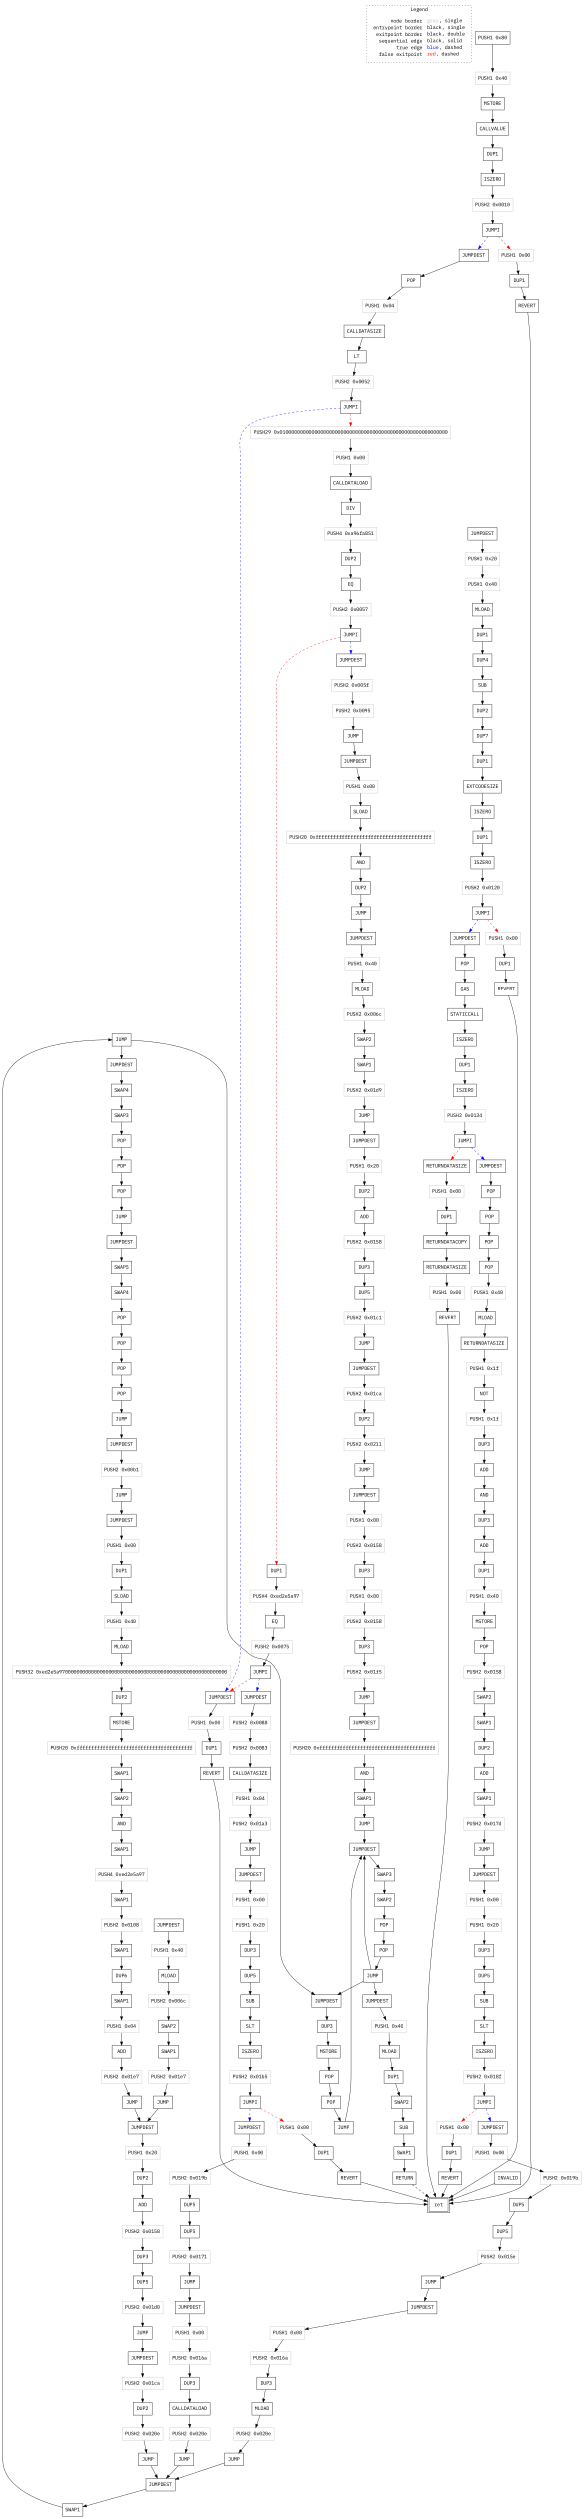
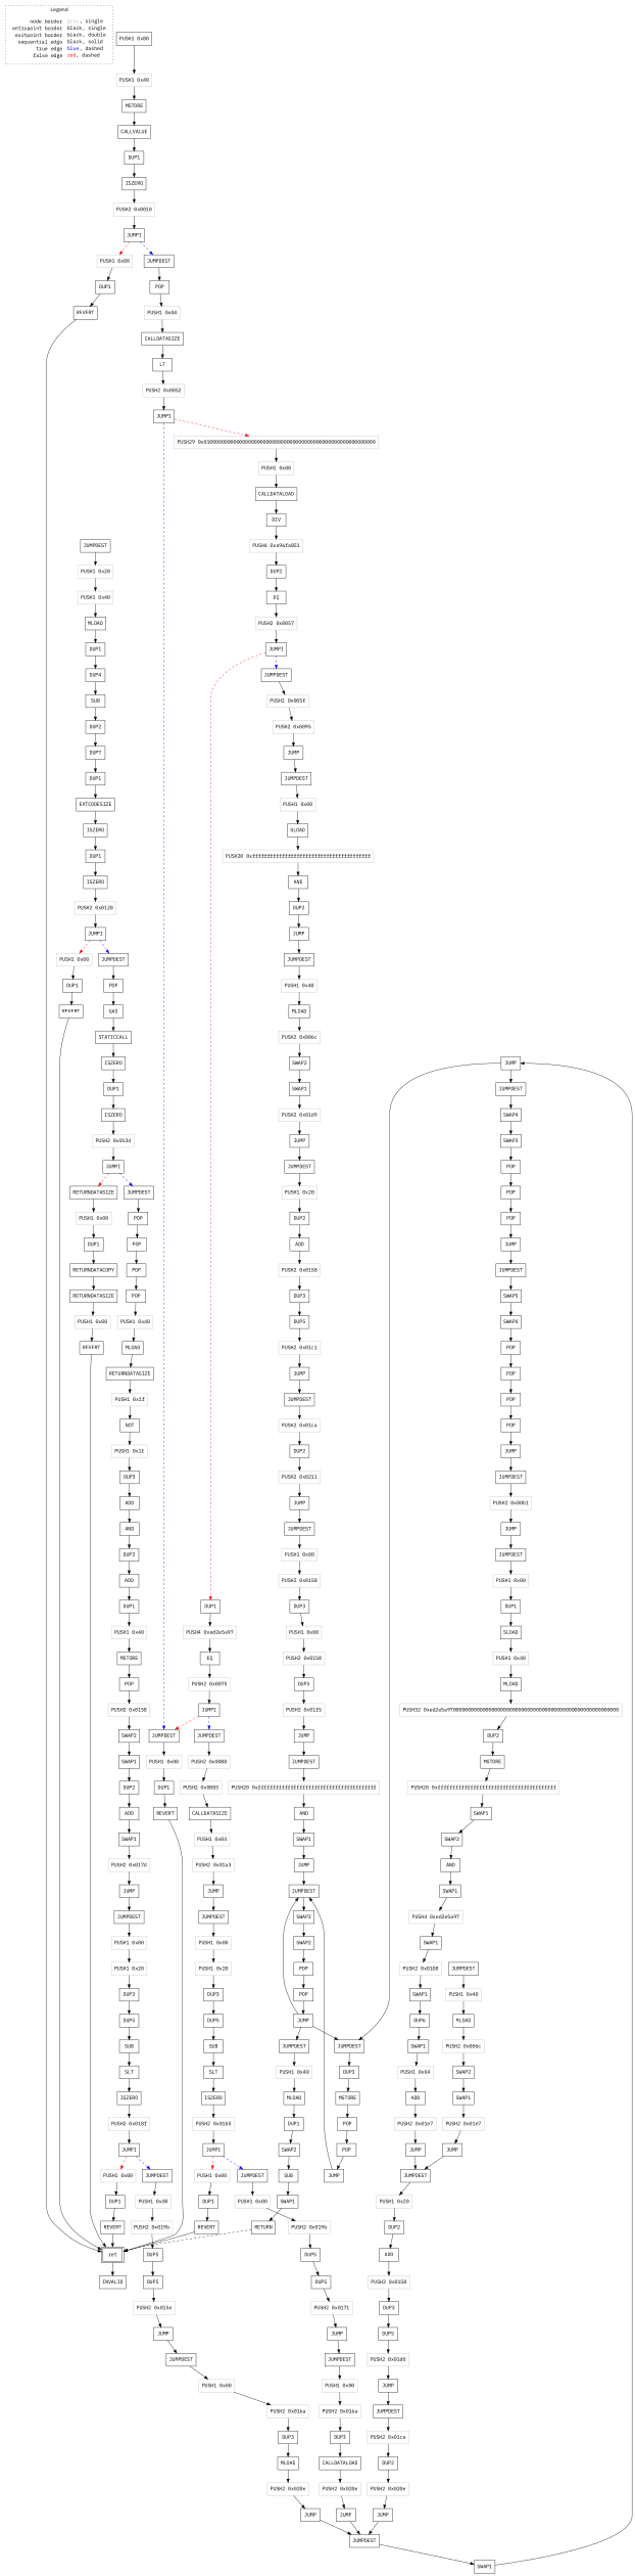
  digraph {
    fontname="IBM Plex Mono"
    node [fontname="IBM Plex Mono" shape=rect color=black]
    edge [color=black fontname="IBM Plex Mono"]
-   n1 [label=<<table border="0" cellpadding="2" cellspacing="0" cellborder="0"><tr><td align="right">node border&nbsp;</td><td align="left"><font color="gray">gray</font>, single</td></tr><tr><td align="right">entrypoint border&nbsp;</td><td align="left"><font color="black">black</font>, single</td></tr><tr><td align="right">exitpoint border&nbsp;</td><td align="left"><font color="black">black</font>, double</td></tr><tr><td align="right">sequential edge&nbsp;</td><td align="left"><font color="black">black</font>, solid</td></tr><tr><td align="right">true edge&nbsp;</td><td align="left"><font color="blue">blue</font>, dashed</td></tr><tr><td align="right">false exitpoint&nbsp;</td><td align="left"><font color="red">red</font>, dashed</td></tr></table>> shape=plaintext color=""]
+   n1 [label=<<table border="0" cellpadding="2" cellspacing="0" cellborder="0"><tr><td align="right">node border&nbsp;</td><td align="left"><font color="gray">gray</font>, single</td></tr><tr><td align="right">entrypoint border&nbsp;</td><td align="left"><font color="black">black</font>, single</td></tr><tr><td align="right">exitpoint border&nbsp;</td><td align="left"><font color="black">black</font>, double</td></tr><tr><td align="right">sequential edge&nbsp;</td><td align="left"><font color="black">black</font>, solid</td></tr><tr><td align="right">true edge&nbsp;</td><td align="left"><font color="blue">blue</font>, dashed</td></tr><tr><td align="right">false edge&nbsp;</td><td align="left"><font color="red">red</font>, dashed</td></tr></table>> shape=plaintext color=""]
    n2 [label=<DUP2>]
    n3 [color=gray label=<PUSH2 0x0211>]
    n4 [label=<JUMP>]
    n5 [label=<JUMPDEST>]
    n6 [color=gray label=<PUSH1 0x00>]
    n7 [label=<JUMPDEST>]
    n8 [label=<DUP3>]
    n9 [label=<MSTORE>]
    n10 [label=<POP>]
    n11 [label=<POP>]
    n12 [label=<JUMP>]
    n13 [label=<JUMPDEST>]
    n14 [label=<SWAP3>]
    n15 [label=<JUMPDEST>]
    n16 [color=gray label=<PUSH2 0x01ca>]
    n17 [label=<DUP2>]
    n18 [color=gray label=<PUSH2 0x020e>]
    n19 [label=<JUMP>]
    n20 [label=<JUMPDEST>]
    n21 [label=<SWAP1>]
    n22 [label=<JUMPDEST>]
    n23 [color=gray label=<PUSH1 0x20>]
    n24 [label=<DUP2>]
    n25 [label=<ADD>]
    n26 [color=gray label=<PUSH2 0x0158>]
    n27 [label=<DUP3>]
    n28 [label=<DUP5>]
    n29 [color=gray label=<PUSH2 0x01c1>]
    n30 [label=<JUMP>]
    n31 [label=<JUMPDEST>]
    n32 [color=gray label=<PUSH2 0x01ca>]
    n33 [label=<JUMPDEST>]
    n34 [color=gray label=<PUSH1 0x20>]
    n35 [label=<DUP2>]
    n36 [label=<ADD>]
    n37 [color=gray label=<PUSH2 0x0158>]
    n38 [label=<DUP3>]
    n39 [label=<DUP5>]
    n40 [color=gray label=<PUSH2 0x01d0>]
    n41 [label=<JUMP>]
    n42 [label=<JUMPDEST>]
    n43 [color=gray label=<PUSH20 0xffffffffffffffffffffffffffffffffffffffff>]
    n44 [label=<AND>]
    n45 [label=<MSTORE>]
    n46 [label=<CALLVALUE>]
    n47 [label=<DUP1>]
    n48 [label=<ISZERO>]
    n49 [color=gray label=<PUSH2 0x0010>]
    n50 [label=<JUMPI>]
    n51 [label=<JUMPDEST>]
    n52 [color=gray label=<PUSH1 0x00>]
    n53 [label=<POP>]
    n54 [label=<DUP1>]
    n55 [label=<SWAP1>]
    n56 [label=<JUMP>]
    n57 [label=<REVERT>]
    n58 [label=<ret> peripheries=2]
    n59 [label=<JUMP>]
    n60 [label=<JUMPDEST>]
    n61 [color=gray label=<PUSH1 0x04>]
    n62 [label=<SWAP4>]
    n63 [label=<CALLDATASIZE>]
    n64 [color=gray label=<PUSH2 0x0158>]
    n65 [label=<LT>]
    n66 [color=gray label=<PUSH2 0x0052>]
    n67 [label=<JUMPI>]
    n68 [label=<DUP3>]
    n69 [color=gray label=<PUSH1 0x00>]
    n70 [color=gray label=<PUSH2 0x0158>]
    n71 [label=<JUMPDEST>]
    n72 [color=gray label=<PUSH29 0x0100000000000000000000000000000000000000000000000000000000>]
    n73 [color=gray label=<PUSH1 0x00>]
    n74 [color=gray label=<PUSH1 0x00>]
    n75 [label=<DUP3>]
    n76 [color=gray label=<PUSH2 0x01f5>]
    n77 [label=<JUMP>]
    n78 [label=<INVALID>]
    n79 [label=<CALLDATALOAD>]
    n80 [label=<DIV>]
    n81 [color=gray label=<PUSH4 0xa96fa851>]
    n82 [label=<DUP2>]
    n83 [label=<EQ>]
    n84 [color=gray label=<PUSH2 0x0057>]
    n85 [label=<JUMPI>]
    n86 [label=<DUP1>]
    n87 [label=<JUMPDEST>]
    n88 [color=gray label=<PUSH4 0xed2e5a97>]
    n89 [color=gray label=<PUSH2 0x005f>]
    n90 [label=<EQ>]
    n91 [color=gray label=<PUSH2 0x0075>]
    n92 [label=<JUMPI>]
    n93 [label=<JUMPDEST>]
    n94 [color=gray label=<PUSH2 0x0088>]
    n95 [label=<DUP1>]
    n96 [label=<REVERT>]
    n97 [color=gray label=<PUSH2 0x0095>]
    n98 [label=<JUMP>]
    n99 [label=<JUMPDEST>]
    n100 [color=gray label=<PUSH1 0x00>]
    n101 [label=<JUMPDEST>]
    n102 [color=gray label=<PUSH1 0x40>]
    n103 [label=<MLOAD>]
    n104 [color=gray label=<PUSH2 0x006c>]
    n105 [label=<SWAP2>]
    n106 [label=<SWAP1>]
    n107 [color=gray label=<PUSH2 0x01d9>]
    n108 [label=<JUMP>]
    n109 [label=<JUMPDEST>]
    n110 [color=gray label=<PUSH1 0x40>]
    n111 [label=<MLOAD>]
    n112 [label=<DUP1>]
    n113 [label=<SWAP2>]
    n114 [label=<SUB>]
    n115 [label=<SWAP1>]
    n116 [label=<RETURN>]
    n117 [color=gray label=<PUSH2 0x0083>]
    n118 [label=<CALLDATASIZE>]
    n119 [color=gray label=<PUSH1 0x04>]
    n120 [color=gray label=<PUSH2 0x01a3>]
    n121 [label=<JUMP>]
    n122 [label=<JUMPDEST>]
    n123 [color=gray label=<PUSH1 0x00>]
    n124 [label=<JUMPDEST>]
    n125 [color=gray label=<PUSH2 0x00b1>]
    n126 [label=<JUMP>]
    n127 [label=<JUMPDEST>]
    n128 [color=gray label=<PUSH1 0x00>]
    n129 [label=<JUMPDEST>]
    n130 [color=gray label=<PUSH1 0x40>]
    n131 [label=<MLOAD>]
    n132 [color=gray label=<PUSH2 0x006c>]
    n133 [label=<SWAP2>]
    n134 [label=<SWAP1>]
    n135 [color=gray label=<PUSH2 0x01e7>]
    n136 [label=<JUMP>]
    n137 [label=<SLOAD>]
    n138 [color=gray label=<PUSH20 0xffffffffffffffffffffffffffffffffffffffff>]
    n139 [label=<AND>]
    n140 [label=<DUP2>]
    n141 [label=<JUMP>]
    n142 [label=<DUP1>]
    n143 [label=<SLOAD>]
    n144 [color=gray label=<PUSH1 0x40>]
    n145 [label=<MLOAD>]
    n146 [color=gray label=<PUSH32 0xed2e5a9700000000000000000000000000000000000000000000000000000000>]
    n147 [label=<DUP2>]
    n148 [label=<PUSH1 0x80>]
    n149 [color=gray label=<PUSH1 0x40>]
    n150 [label=<MSTORE>]
    n151 [color=gray label=<PUSH20 0xffffffffffffffffffffffffffffffffffffffff>]
    n152 [label=<SWAP1>]
    n153 [label=<SWAP2>]
    n154 [label=<AND>]
    n155 [label=<SWAP1>]
    n156 [color=gray label=<PUSH4 0xed2e5a97>]
    n157 [label=<SWAP1>]
    n158 [color=gray label=<PUSH2 0x0108>]
    n159 [label=<SWAP1>]
    n160 [label=<DUP6>]
    n161 [label=<SWAP1>]
    n162 [color=gray label=<PUSH1 0x04>]
    n163 [label=<ADD>]
    n164 [color=gray label=<PUSH2 0x01e7>]
    n165 [label=<JUMP>]
    n166 [label=<JUMPDEST>]
    n167 [color=gray label=<PUSH1 0x20>]
    n168 [color=gray label=<PUSH1 0x40>]
    n169 [label=<MLOAD>]
    n170 [label=<DUP1>]
    n171 [label=<DUP4>]
    n172 [label=<SUB>]
    n173 [label=<DUP2>]
    n174 [label=<DUP7>]
    n175 [label=<DUP1>]
    n176 [label=<EXTCODESIZE>]
    n177 [label=<ISZERO>]
    n178 [label=<DUP1>]
    n179 [label=<ISZERO>]
    n180 [color=gray label=<PUSH2 0x0120>]
    n181 [label=<JUMPI>]
    n182 [label=<JUMPDEST>]
    n183 [color=gray label=<PUSH1 0x00>]
    n184 [label=<POP>]
    n185 [label=<DUP1>]
    n186 [label=<REVERT>]
    n187 [label=<GAS>]
    n188 [label=<STATICCALL>]
    n189 [label=<ISZERO>]
    n190 [label=<DUP1>]
    n191 [label=<ISZERO>]
    n192 [color=gray label=<PUSH2 0x0134>]
    n193 [label=<JUMPI>]
    n194 [label=<RETURNDATASIZE>]
    n195 [label=<JUMPDEST>]
    n196 [color=gray label=<PUSH1 0x00>]
    n197 [label=<POP>]
    n198 [label=<DUP1>]
    n199 [label=<RETURNDATACOPY>]
    n200 [label=<RETURNDATASIZE>]
    n201 [color=gray label=<PUSH1 0x00>]
    n202 [label=<REVERT>]
    n203 [label=<POP>]
    n204 [label=<POP>]
    n205 [label=<POP>]
    n206 [color=gray label=<PUSH1 0x40>]
    n207 [label=<MLOAD>]
    n208 [label=<RETURNDATASIZE>]
    n209 [color=gray label=<PUSH1 0x1f>]
    n210 [label=<NOT>]
    n211 [color=gray label=<PUSH1 0x1f>]
    n212 [label=<DUP3>]
    n213 [label=<ADD>]
    n214 [label=<AND>]
    n215 [label=<DUP3>]
    n216 [label=<ADD>]
    n217 [label=<DUP1>]
    n218 [color=gray label=<PUSH1 0x40>]
    n219 [label=<MSTORE>]
    n220 [label=<POP>]
    n221 [color=gray label=<PUSH2 0x0158>]
    n222 [label=<SWAP2>]
    n223 [label=<SWAP1>]
    n224 [label=<DUP2>]
    n225 [label=<ADD>]
    n226 [label=<SWAP1>]
    n227 [color=gray label=<PUSH2 0x017d>]
    n228 [label=<JUMP>]
    n229 [label=<JUMPDEST>]
    n230 [color=gray label=<PUSH1 0x00>]
    n231 [label=<SWAP2>]
    n232 [label=<POP>]
    n233 [label=<POP>]
    n234 [label=<JUMP>]
    n235 [label=<JUMPDEST>]
    n236 [color=gray label=<PUSH1 0x00>]
    n237 [color=gray label=<PUSH2 0x016a>]
    n238 [label=<DUP3>]
    n239 [label=<MLOAD>]
    n240 [color=gray label=<PUSH2 0x020e>]
    n241 [label=<JUMP>]
    n242 [label=<SWAP3>]
    n243 [label=<POP>]
    n244 [label=<POP>]
    n245 [label=<POP>]
    n246 [label=<JUMP>]
    n247 [label=<JUMPDEST>]
    n248 [label=<SWAP5>]
    n249 [label=<JUMPDEST>]
    n250 [color=gray label=<PUSH1 0x00>]
    n251 [color=gray label=<PUSH2 0x016a>]
    n252 [label=<DUP3>]
    n253 [label=<CALLDATALOAD>]
    n254 [color=gray label=<PUSH2 0x020e>]
    n255 [label=<JUMP>]
    n256 [color=gray label=<PUSH1 0x20>]
    n257 [label=<DUP3>]
    n258 [label=<DUP5>]
    n259 [label=<SUB>]
    n260 [label=<SLT>]
    n261 [label=<ISZERO>]
    n262 [color=gray label=<PUSH2 0x018f>]
    n263 [label=<JUMPI>]
    n264 [label=<JUMPDEST>]
    n265 [color=gray label=<PUSH1 0x00>]
    n266 [color=gray label=<PUSH1 0x00>]
    n267 [label=<DUP1>]
    n268 [label=<REVERT>]
    n269 [color=gray label=<PUSH2 0x019b>]
    n270 [label=<DUP5>]
    n271 [label=<DUP5>]
    n272 [color=gray label=<PUSH2 0x015e>]
    n273 [label=<JUMP>]
    n274 [label=<SWAP4>]
    n275 [label=<POP>]
    n276 [label=<POP>]
    n277 [label=<POP>]
    n278 [label=<POP>]
    n279 [label=<JUMP>]
    n280 [color=gray label=<PUSH1 0x20>]
    n281 [label=<DUP3>]
    n282 [label=<DUP5>]
    n283 [label=<SUB>]
    n284 [label=<SLT>]
    n285 [label=<ISZERO>]
    n286 [color=gray label=<PUSH2 0x01b5>]
    n287 [label=<JUMPI>]
    n288 [label=<JUMPDEST>]
    n289 [color=gray label=<PUSH1 0x00>]
    n290 [color=gray label=<PUSH1 0x00>]
    n291 [label=<DUP1>]
    n292 [label=<REVERT>]
    n293 [color=gray label=<PUSH2 0x019b>]
    n294 [label=<DUP5>]
    n295 [label=<DUP5>]
    n296 [color=gray label=<PUSH2 0x0171>]
    n297 [label=<JUMP>]
    subgraph cluster_1 {
      label=Legend
      style=dotted
      n1
    }
    n2 -> n3
    n3 -> n4
    n4 -> n5
    n5 -> n6
    n6 -> n64
    n7 -> n8
    n8 -> n9
    n9 -> n10
    n10 -> n11
    n11 -> n12
    n12 -> n13
    n13 -> n14
    n14 -> n231
    n15 -> n16
    n16 -> n17
    n17 -> n18
    n18 -> n19
    n19 -> n20
    n20 -> n21
    n21 -> n59
    n22 -> n23
    n23 -> n24
    n24 -> n25
    n25 -> n26
    n26 -> n27
    n27 -> n28
    n28 -> n29
    n29 -> n30
    n30 -> n31
    n31 -> n32
    n32 -> n2
    n33 -> n34
    n34 -> n35
    n35 -> n36
    n36 -> n37
    n37 -> n38
    n38 -> n39
    n39 -> n40
    n40 -> n41
    n41 -> n15
    n42 -> n43
    n43 -> n44
    n44 -> n55
    n45 -> n46
    n46 -> n47
    n47 -> n48
    n48 -> n49
    n49 -> n50
    n50 -> n51 [color=blue style=dashed]
    n50 -> n52 [color=red style=dashed]
    n51 -> n53
    n52 -> n54
    n53 -> n61
    n54 -> n57
    n55 -> n56
    n56 -> n13
    n57 -> n58
    n59 -> n7
    n59 -> n60
    n60 -> n62
    n61 -> n63
    n62 -> n242
    n63 -> n65
    n64 -> n68
    n65 -> n66
    n66 -> n67
    n67 -> n71 [color=blue style=dashed]
    n67 -> n72 [color=red style=dashed]
    n68 -> n69
    n69 -> n70
    n70 -> n75
    n71 -> n73
    n72 -> n74
    n73 -> n95
    n74 -> n79
    n75 -> n76
    n76 -> n77
    n77 -> n42
-   n78 -> n58
+   n58 -> n78
    n79 -> n80
    n80 -> n81
    n81 -> n82
    n82 -> n83
    n83 -> n84
    n84 -> n85
    n85 -> n86 [color=red style=dashed]
    n85 -> n87 [color=blue style=dashed]
    n86 -> n88
    n87 -> n89
    n88 -> n90
    n89 -> n97
    n90 -> n91
    n91 -> n92
    n92 -> n71 [color=red style=dashed]
    n92 -> n93 [color=blue style=dashed]
    n93 -> n94
    n94 -> n117
    n95 -> n96
    n96 -> n58
    n97 -> n98
    n98 -> n99
    n99 -> n100
    n100 -> n137
    n101 -> n102
    n102 -> n103
    n103 -> n104
    n104 -> n105
    n105 -> n106
    n106 -> n107
    n107 -> n108
    n108 -> n22
    n109 -> n110
    n110 -> n111
    n111 -> n112
    n112 -> n113
    n113 -> n114
    n114 -> n115
    n115 -> n116
    n116 -> n58 [style=dashed]
    n117 -> n118
    n118 -> n119
    n119 -> n120
    n120 -> n121
    n121 -> n122
    n122 -> n123
    n123 -> n280
    n124 -> n125
    n125 -> n126
    n126 -> n127
    n127 -> n128
    n128 -> n142
    n129 -> n130
    n130 -> n131
    n131 -> n132
    n132 -> n133
    n133 -> n134
    n134 -> n135
    n135 -> n136
    n136 -> n33
    n137 -> n138
    n138 -> n139
    n139 -> n140
    n140 -> n141
    n141 -> n101
    n142 -> n143
    n143 -> n144
    n144 -> n145
    n145 -> n146
    n146 -> n147
    n147 -> n150
    n148 -> n149
    n149 -> n45
    n150 -> n151
    n151 -> n152
    n152 -> n153
    n153 -> n154
    n154 -> n155
    n155 -> n156
    n156 -> n157
    n157 -> n158
    n158 -> n159
    n159 -> n160
    n160 -> n161
    n161 -> n162
    n162 -> n163
    n163 -> n164
    n164 -> n165
    n165 -> n33
    n166 -> n167
    n167 -> n168
    n168 -> n169
    n169 -> n170
    n170 -> n171
    n171 -> n172
    n172 -> n173
    n173 -> n174
    n174 -> n175
    n175 -> n176
    n176 -> n177
    n177 -> n178
    n178 -> n179
    n179 -> n180
    n180 -> n181
    n181 -> n182 [color=blue style=dashed]
    n181 -> n183 [color=red style=dashed]
    n182 -> n184
    n183 -> n185
    n184 -> n187
    n185 -> n186
    n186 -> n58
    n187 -> n188
    n188 -> n189
    n189 -> n190
    n190 -> n191
    n191 -> n192
    n192 -> n193
    n193 -> n194 [color=red style=dashed]
    n193 -> n195 [color=blue style=dashed]
    n194 -> n196
    n195 -> n197
    n196 -> n198
    n197 -> n203
    n198 -> n199
    n199 -> n200
    n200 -> n201
    n201 -> n202
    n202 -> n58
    n203 -> n204
    n204 -> n205
    n205 -> n206
    n206 -> n207
    n207 -> n208
    n208 -> n209
    n209 -> n210
    n210 -> n211
    n211 -> n212
    n212 -> n213
    n213 -> n214
    n214 -> n215
    n215 -> n216
    n216 -> n217
    n217 -> n218
    n218 -> n219
    n219 -> n220
    n220 -> n221
    n221 -> n222
    n222 -> n223
    n223 -> n224
    n224 -> n225
    n225 -> n226
    n226 -> n227
    n227 -> n228
    n228 -> n229
    n229 -> n230
    n230 -> n256
    n231 -> n232
    n232 -> n233
    n233 -> n234
    n234 -> n7
    n234 -> n13
    n234 -> n109
    n235 -> n236
    n236 -> n237
    n237 -> n238
    n238 -> n239
    n239 -> n240
    n240 -> n241
    n241 -> n20
    n242 -> n243
    n243 -> n244
    n244 -> n245
    n245 -> n246
    n246 -> n247
    n247 -> n248
    n248 -> n274
    n249 -> n250
    n250 -> n251
    n251 -> n252
    n252 -> n253
    n253 -> n254
    n254 -> n255
    n255 -> n20
    n256 -> n257
    n257 -> n258
    n258 -> n259
    n259 -> n260
    n260 -> n261
    n261 -> n262
    n262 -> n263
    n263 -> n264 [color=blue style=dashed]
    n263 -> n265 [color=red style=dashed]
    n264 -> n266
    n265 -> n267
    n266 -> n269
    n267 -> n268
    n268 -> n58
    n269 -> n270
    n270 -> n271
    n271 -> n272
    n272 -> n273
    n273 -> n235
    n274 -> n275
    n275 -> n276
    n276 -> n277
    n277 -> n278
    n278 -> n279
    n279 -> n124
    n280 -> n281
    n281 -> n282
    n282 -> n283
    n283 -> n284
    n284 -> n285
    n285 -> n286
    n286 -> n287
    n287 -> n288 [color=blue style=dashed]
    n287 -> n289 [color=red style=dashed]
    n288 -> n290
    n289 -> n291
    n290 -> n293
    n291 -> n292
    n292 -> n58
    n293 -> n294
    n294 -> n295
    n295 -> n296
    n296 -> n297
    n297 -> n249
  }
